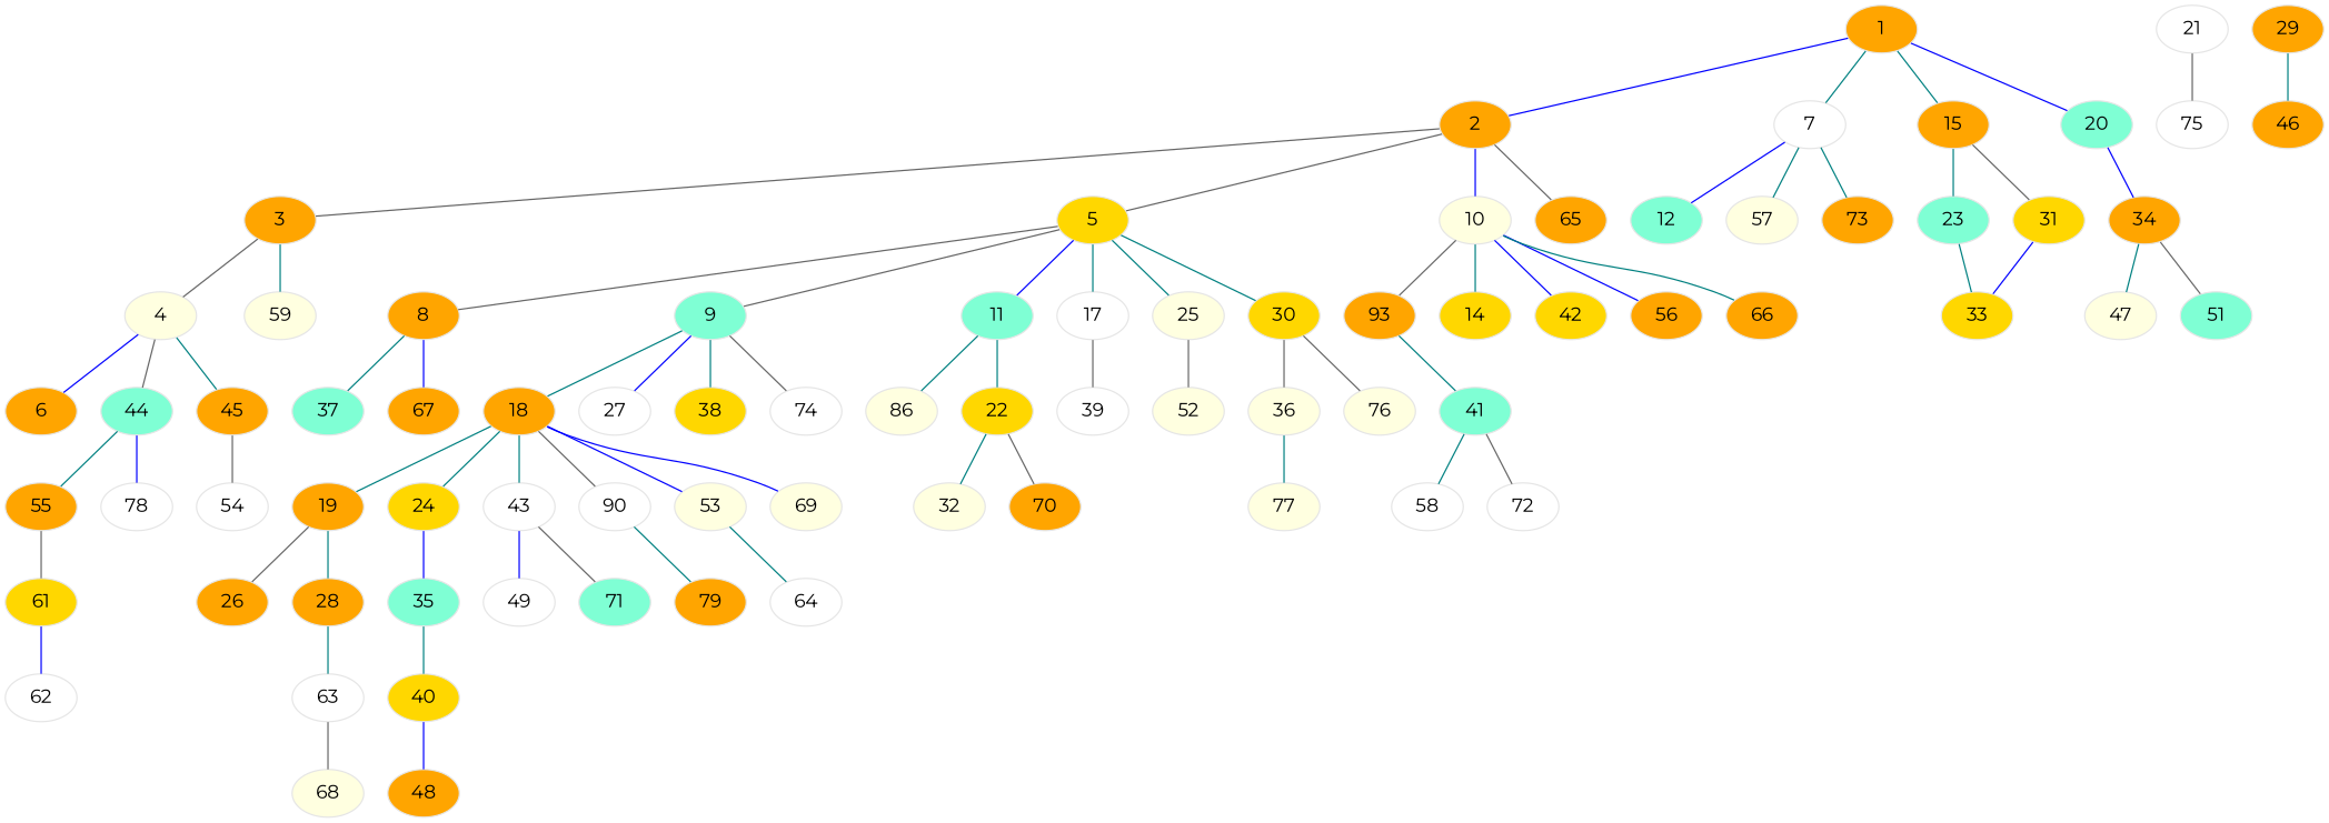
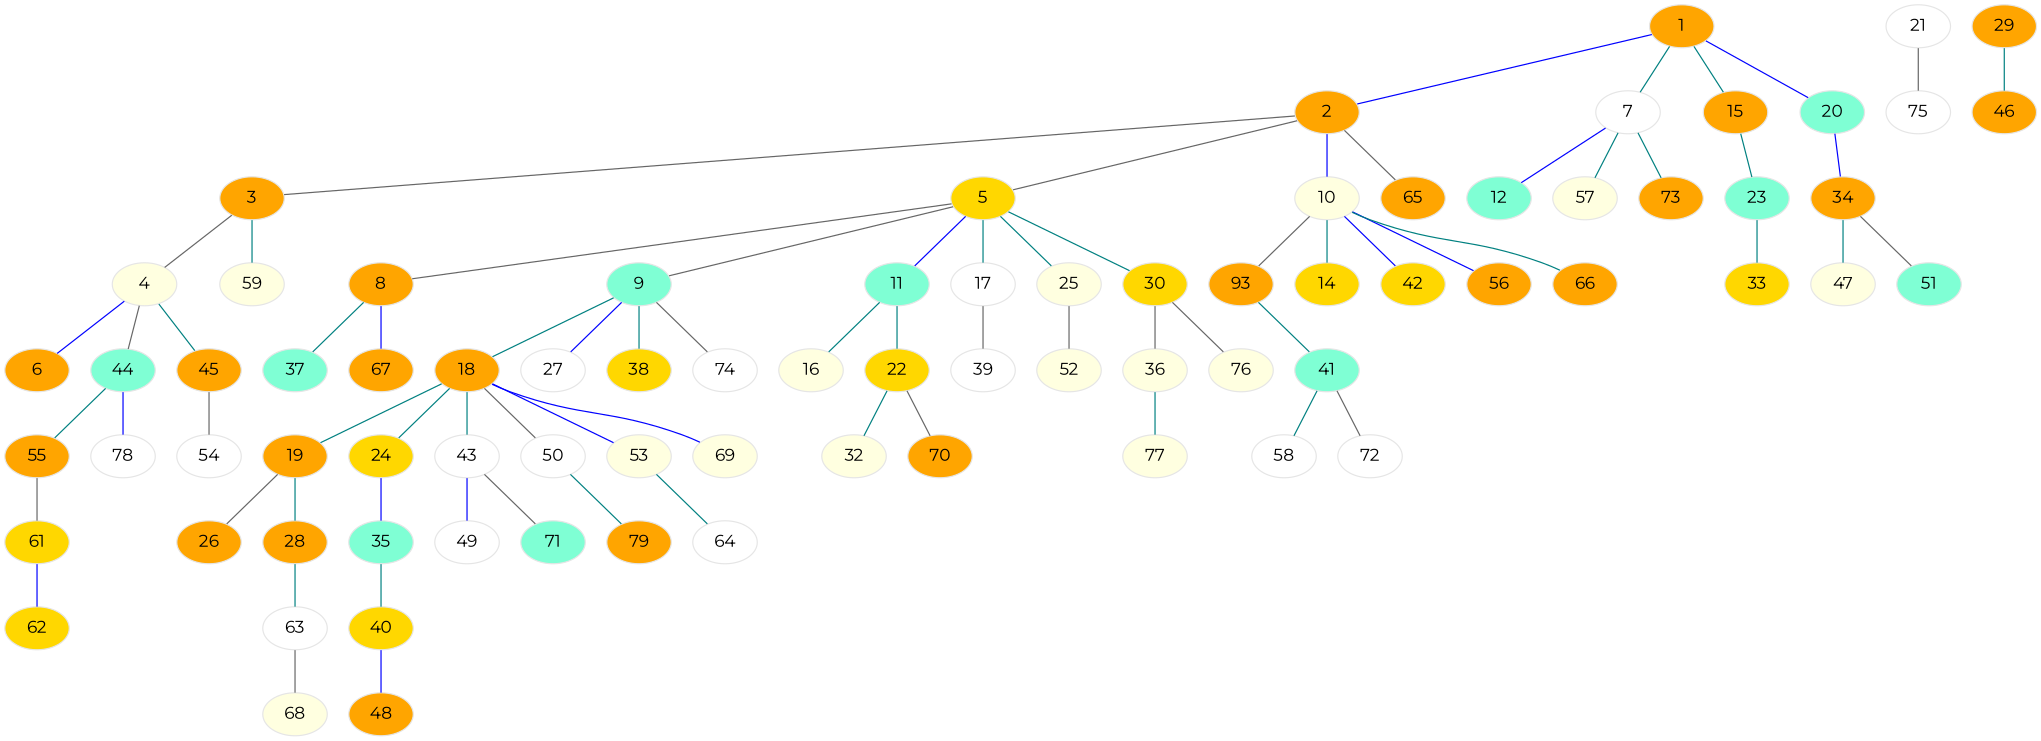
  graph {
    fontname=Montserrat
    node [color=gray90 fillcolor=orange fontname=Montserrat style=filled]
    edge [color=teal fontname=Montserrat]
    1
    2
    7 [fillcolor=white]
    15
    20 [fillcolor=aquamarine]
    3
    5 [fillcolor=gold]
    10 [fillcolor=lightyellow]
    65
    12 [fillcolor=aquamarine]
    57 [fillcolor=lightyellow]
    73
    23 [fillcolor=aquamarine]
-   31 [fillcolor=gold]
    34
    4 [fillcolor=lightyellow]
    59 [fillcolor=lightyellow]
    8
    9 [fillcolor=aquamarine]
    11 [fillcolor=aquamarine]
    17 [fillcolor=white]
    25 [fillcolor=lightyellow]
    30 [fillcolor=gold]
    n24 [label=93]
    14 [fillcolor=gold]
    42 [fillcolor=gold]
    56
    66
    6
    44 [fillcolor=aquamarine]
    45
    21 [fillcolor=white]
    75 [fillcolor=white]
    55
    78 [fillcolor=white]
    54 [fillcolor=white]
    37 [fillcolor=aquamarine]
    67
    18
    27 [fillcolor=white]
    38 [fillcolor=gold]
    74 [fillcolor=white]
-   16 [fillcolor=lightyellow label=86]
+   16 [fillcolor=lightyellow]
    22 [fillcolor=gold]
    39 [fillcolor=white]
    52 [fillcolor=lightyellow]
    36 [fillcolor=lightyellow]
    76 [fillcolor=lightyellow]
    19
    24 [fillcolor=gold]
    43 [fillcolor=white]
-   50 [fillcolor=white label=90]
+   50 [fillcolor=white]
    53 [fillcolor=lightyellow]
    69 [fillcolor=lightyellow]
    41 [fillcolor=aquamarine]
    32 [fillcolor=lightyellow]
    70
    58 [fillcolor=white]
    72 [fillcolor=white]
    33 [fillcolor=gold]
    26
    28
    35 [fillcolor=aquamarine]
    49 [fillcolor=white]
    71 [fillcolor=aquamarine]
    79
    64 [fillcolor=white]
    63 [fillcolor=white]
    47 [fillcolor=lightyellow]
    51 [fillcolor=aquamarine]
    29
    46
    40 [fillcolor=gold]
    77 [fillcolor=lightyellow]
    68 [fillcolor=lightyellow]
    48
    61 [fillcolor=gold]
-   62 [fillcolor=white]
+   62 [fillcolor=gold]
    1 -- 2 [color=blue]
    1 -- 7
    1 -- 15
    1 -- 20 [color=blue]
    2 -- 3 [color=gray40]
    2 -- 5 [color=gray40]
    2 -- 10 [color=blue]
    2 -- 65 [color=gray40]
    7 -- 12 [color=blue]
    7 -- 57
    7 -- 73
    15 -- 23
-   15 -- 31 [color=gray40]
    20 -- 34 [color=blue]
    3 -- 4 [color=gray40]
    3 -- 59
    5 -- 8 [color=gray40]
    5 -- 9 [color=gray40]
    5 -- 11 [color=blue]
    5 -- 17
    5 -- 25
    5 -- 30
    10 -- n24 [color=gray40]
    10 -- 14
    10 -- 42 [color=blue]
    10 -- 56 [color=blue]
    10 -- 66
    23 -- 33
-   31 -- 33 [color=blue]
    34 -- 47
    34 -- 51 [color=gray40]
    4 -- 6 [color=blue]
    4 -- 44 [color=gray40]
    4 -- 45
    8 -- 37
    8 -- 67 [color=blue]
    9 -- 18
    9 -- 27 [color=blue]
    9 -- 38
    9 -- 74 [color=gray40]
    11 -- 16
    11 -- 22
    17 -- 39 [color=gray40]
    25 -- 52 [color=gray40]
    30 -- 36 [color=gray40]
    30 -- 76 [color=gray40]
    n24 -- 41
    44 -- 55
    44 -- 78 [color=blue]
    45 -- 54 [color=gray40]
    21 -- 75 [color=gray40]
    55 -- 61 [color=gray40]
    18 -- 19
    18 -- 24
    18 -- 43
    18 -- 50 [color=gray40]
    18 -- 53 [color=blue]
    18 -- 69 [color=blue]
    22 -- 32
    22 -- 70 [color=gray40]
    36 -- 77
    19 -- 26 [color=gray40]
    19 -- 28
    24 -- 35 [color=blue]
    43 -- 49 [color=blue]
    43 -- 71 [color=gray40]
    50 -- 79
    53 -- 64
    41 -- 58
    41 -- 72 [color=gray40]
    28 -- 63
    35 -- 40
    63 -- 68 [color=gray40]
    29 -- 46
    40 -- 48 [color=blue]
    61 -- 62 [color=blue]
  }
